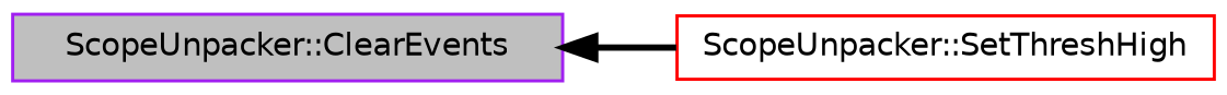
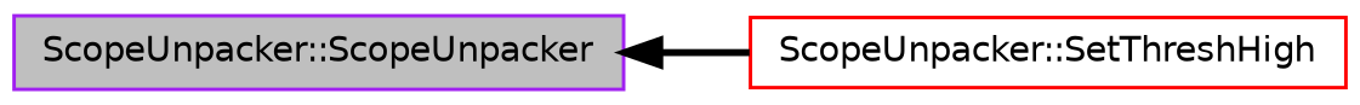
  digraph {
    rankdir=LR
    node [fontname=Helvetica fontsize=10 shape=record style=filled]
-   n1 [color=purple fillcolor=grey75 fontcolor=black height=0.2 label="ScopeUnpacker::ClearEvents" width=0.4]
+   n1 [color=purple fillcolor=grey75 fontcolor=black height=0.2 label="ScopeUnpacker::ScopeUnpacker" width=0.4]
    n2 [color=red fillcolor=white height=0.2 label="ScopeUnpacker::SetThreshHigh" width=0.4]
    n1 -> n2 [color=black dir=back fontname=Helvetica fontsize=10 labelfontname=Helvetica labelfontsize=10 style=bold]
  }
